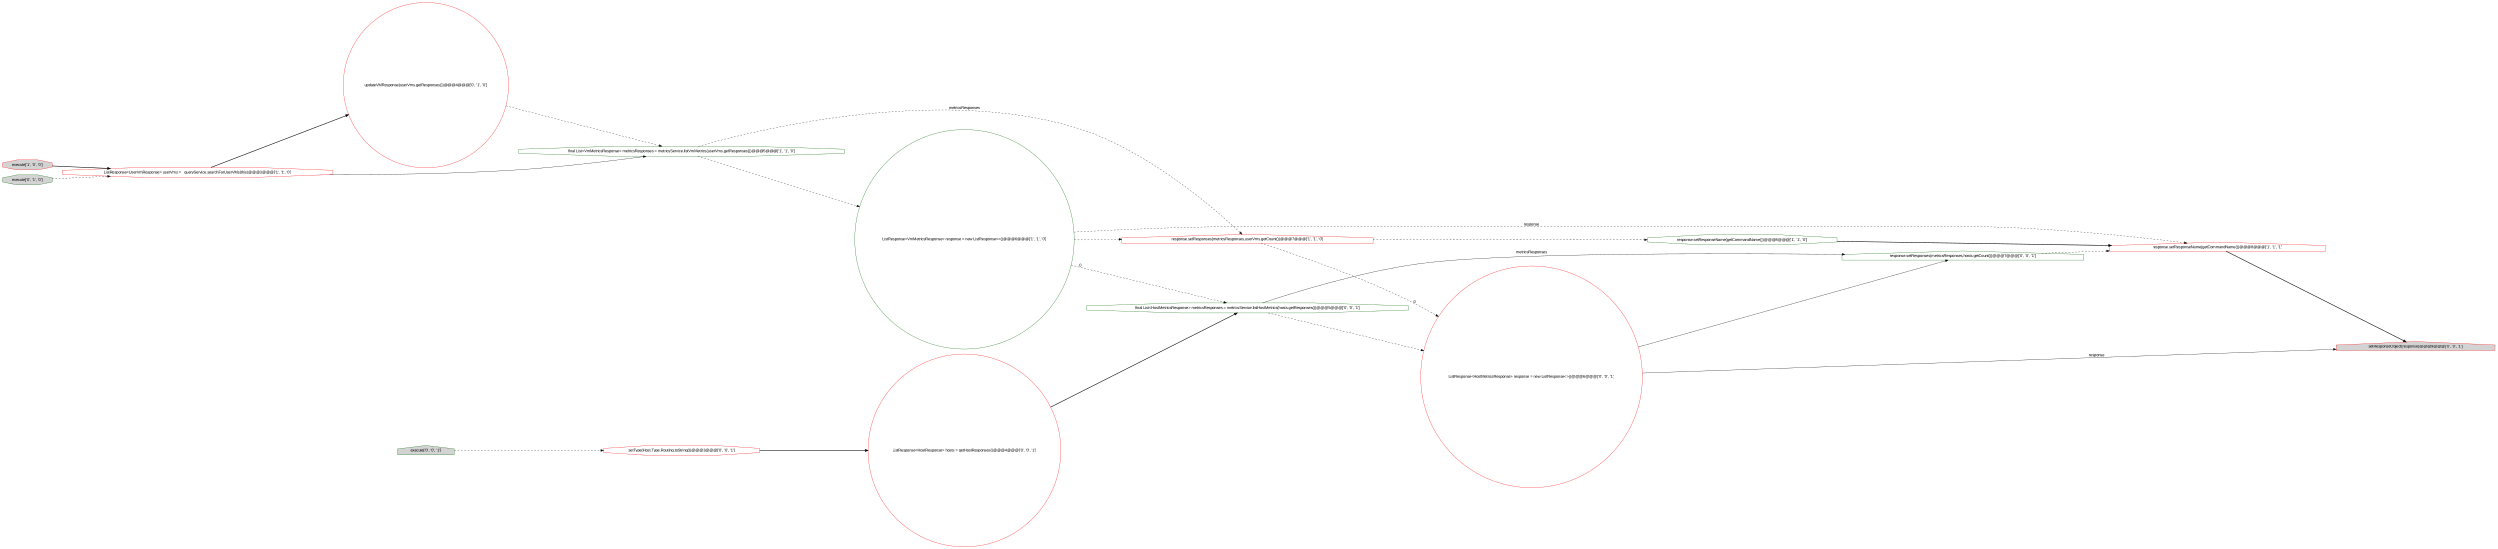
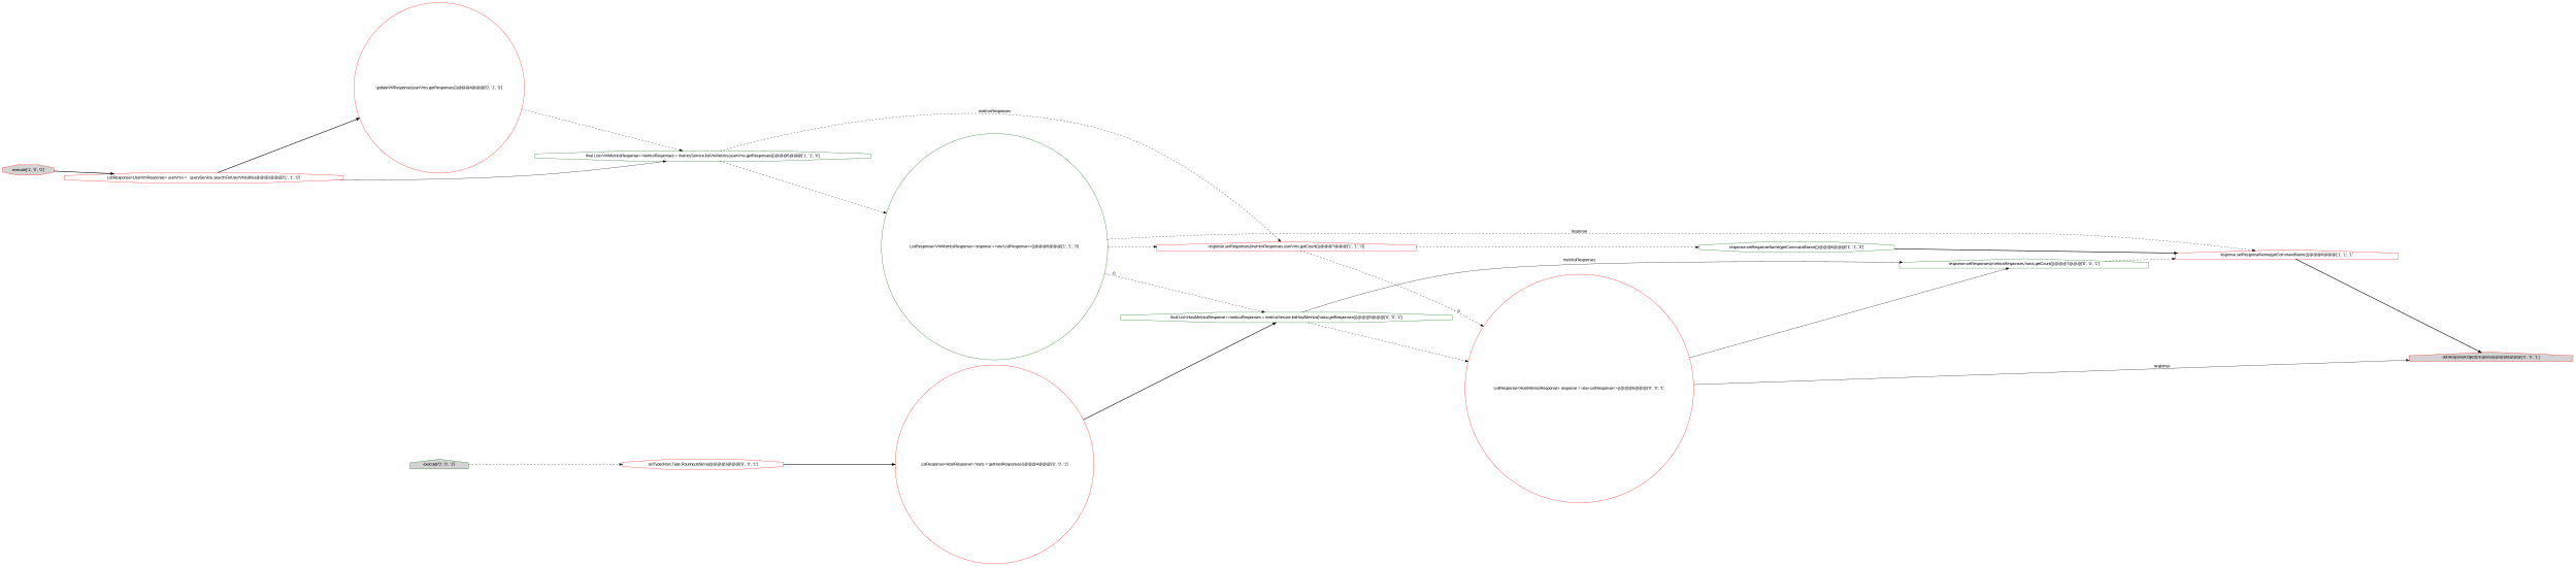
  digraph {
    fontname="Liberation Sans"
    rankdir=LR
    node [color=red fillcolor=white fontname="Liberation Sans" shape=octagon style=filled]
    edge [fontname="Liberation Sans" style=dashed]
    n1 [label="response.setResponses(metricsResponses,userVms.getCount())@@@7@@@['1', '1', '0']" shape=house]
    n2 [color=darkgreen label="response.setResponseName(getCommandName())@@@8@@@['1', '1', '0']"]
    n3 [label="ListResponse<HostMetricsResponse> response = new ListResponse<>()@@@6@@@['0', '0', '1']" shape=circle]
    n4 [label="response.setResponseName(getCommandName())@@@8@@@['1', '1', '1']" shape=house]
    n5 [color=darkgreen label="response.setResponses(metricsResponses,hosts.getCount())@@@7@@@['0', '0', '1']" shape=house]
    n6 [fillcolor=lightgray label="setResponseObject(response)@@@9@@@['0', '0', '1']" shape=house]
    n7 [color=darkgreen label="final List<VmMetricsResponse> metricsResponses = metricsService.listVmMetrics(userVms.getResponses())@@@5@@@['1', '1', '0']"]
    n8 [color=darkgreen label="ListResponse<VmMetricsResponse> response = new ListResponse<>()@@@6@@@['1', '1', '0']" shape=circle]
    n9 [color=darkgreen label="final List<HostMetricsResponse> metricsResponses = metricsService.listHostMetrics(hosts.getResponses())@@@5@@@['0', '0', '1']"]
    n10 [label="ListResponse<UserVmResponse> userVms = _queryService.searchForUserVMs(this)@@@3@@@['1', '1', '0']"]
    n11 [label="updateVMResponse(userVms.getResponses())@@@4@@@['0', '1', '0']" shape=circle]
    n12 [label="setType(Host.Type.Routing.toString())@@@3@@@['0', '0', '1']"]
    n13 [label="ListResponse<HostResponse> hosts = getHostResponses()@@@4@@@['0', '0', '1']" shape=circle]
    n14 [color=darkgreen fillcolor=lightgray label="execute['0', '0', '1']" shape=house]
    n15 [fillcolor=lightgray label="execute['1', '0', '0']"]
-   n16 [color=darkgreen fillcolor=lightgray label="execute['0', '1', '0']"]
    n1 -> n2
    n1 -> n3 [label=0]
    n2 -> n4 [style=bold]
    n3 -> n5 [style=solid]
    n3 -> n6 [label=response style=solid]
    n4 -> n6 [style=bold]
    n5 -> n4
    n7 -> n1 [label=metricsResponses]
    n7 -> n8
    n8 -> n1
    n8 -> n4 [label=response]
    n8 -> n9 [label=0]
    n9 -> n3
    n9 -> n5 [label=metricsResponses style=solid]
    n10 -> n7 [style=solid]
    n10 -> n11 [style=bold]
    n11 -> n7
    n12 -> n13 [style=bold]
    n13 -> n9 [style=bold]
    n14 -> n12
    n15 -> n10 [style=bold]
-   n16 -> n10
  }
